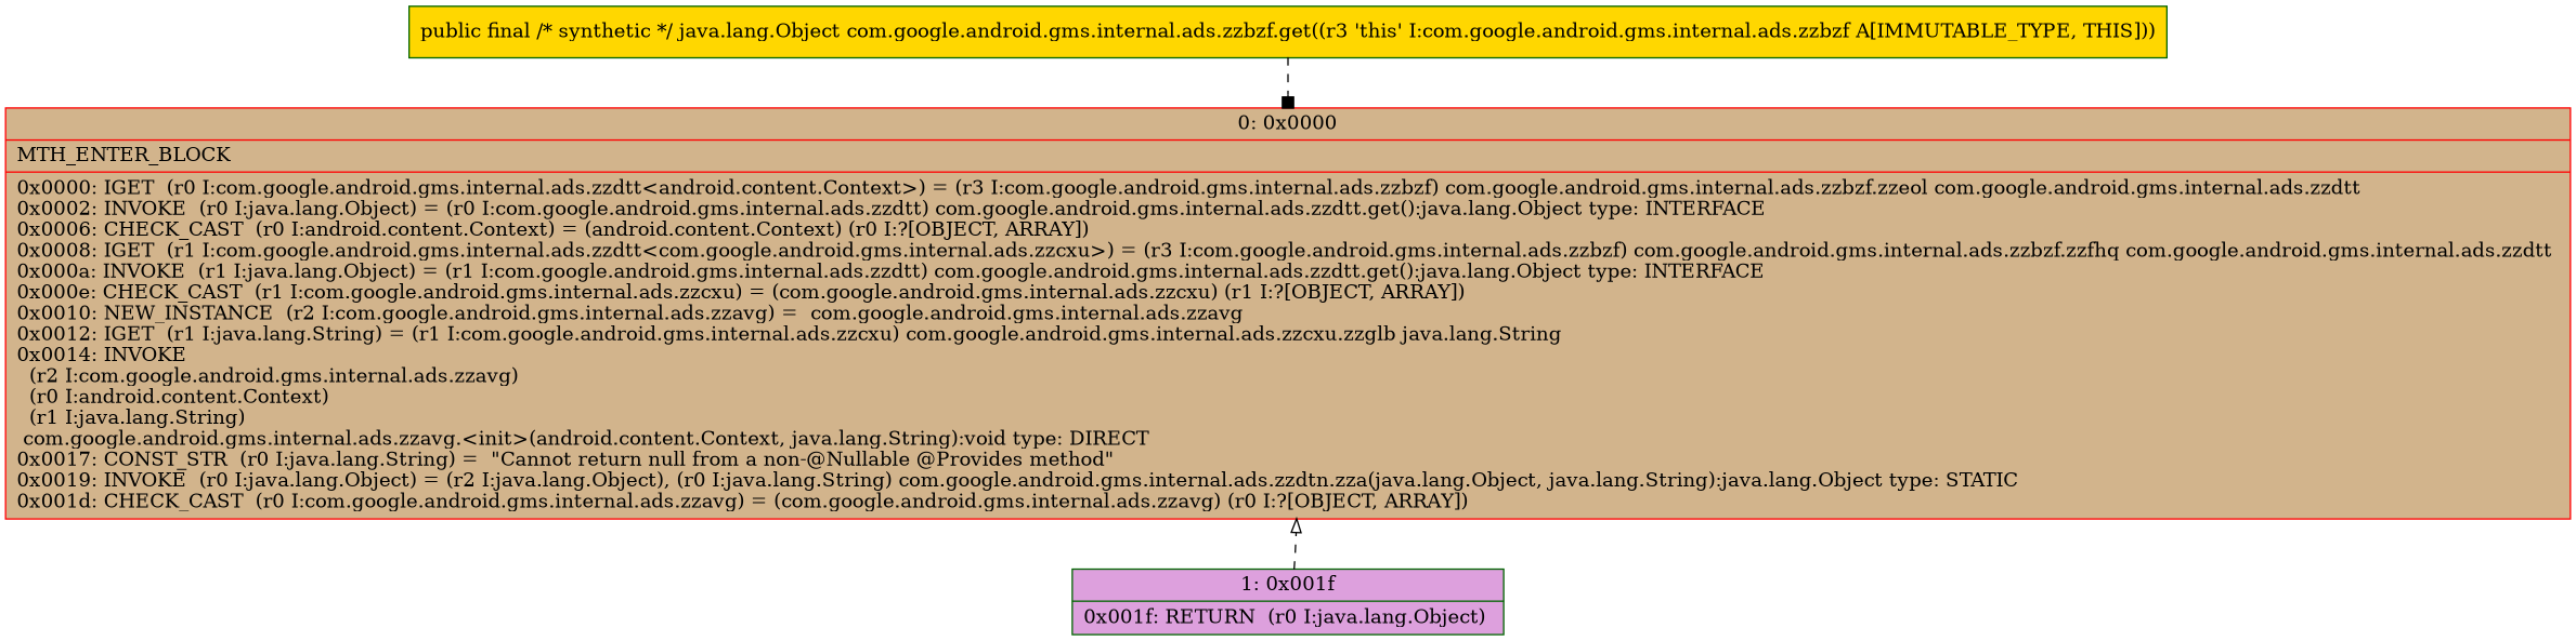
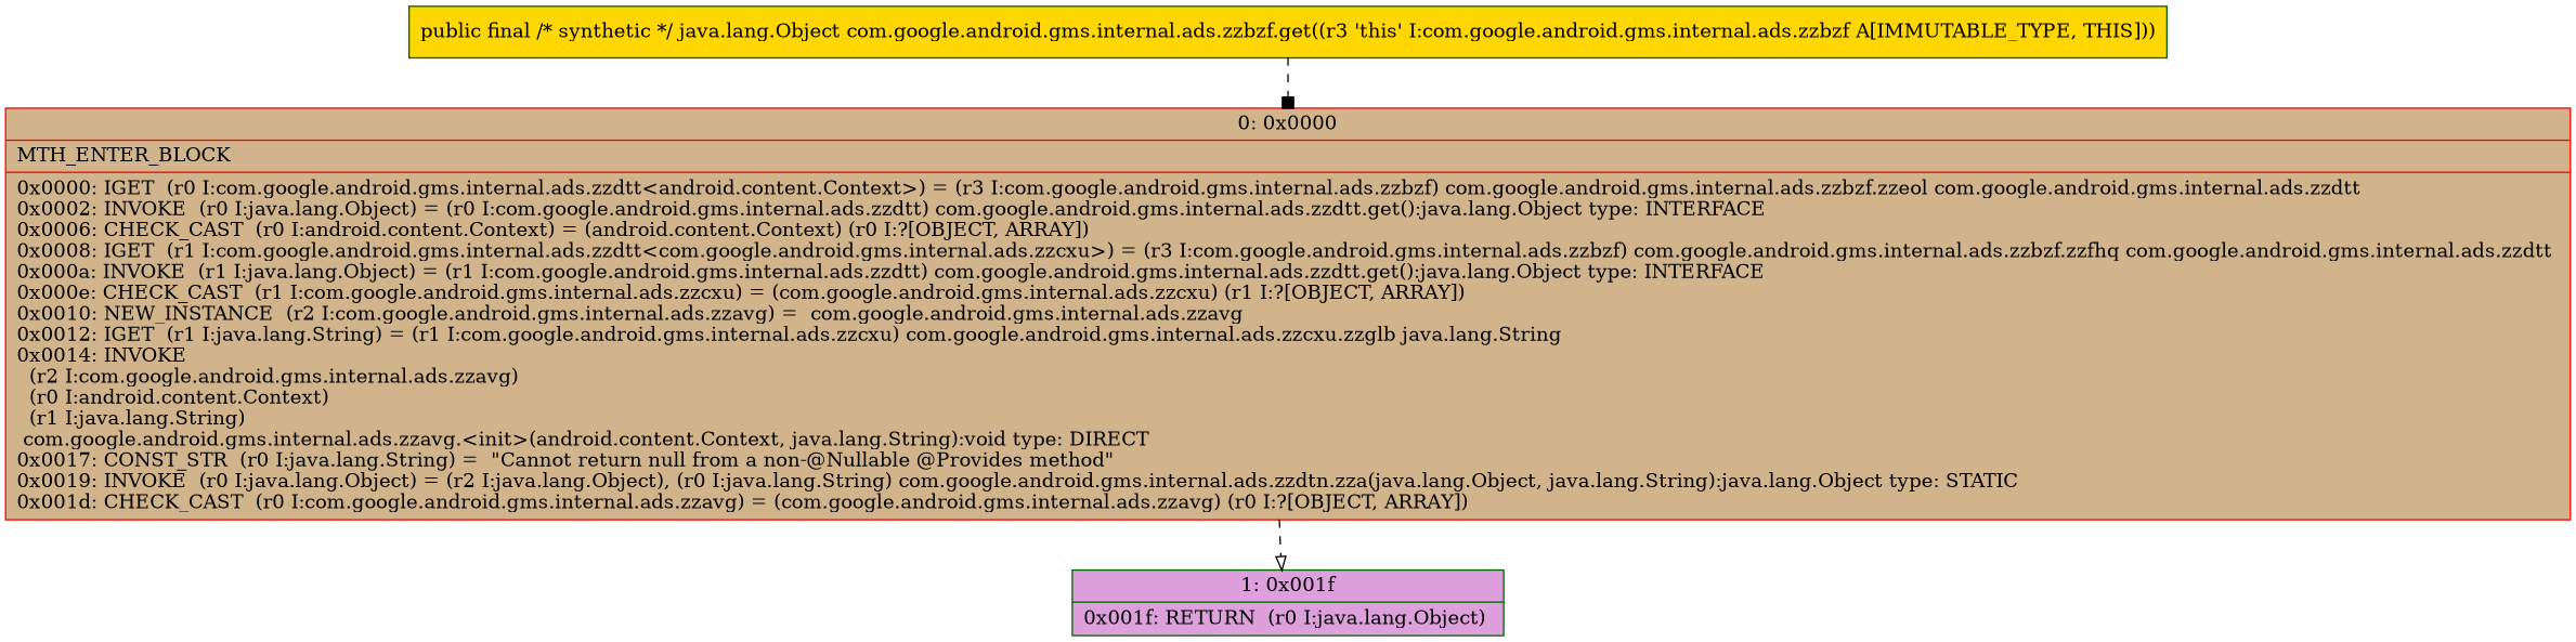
  digraph {
    node [shape=record style=filled color=darkgreen]
    edge [style=dashed]
    n1 [label="{0\:\ 0x0000|MTH_ENTER_BLOCK\l|0x0000: IGET  (r0 I:com.google.android.gms.internal.ads.zzdtt\<android.content.Context\>) = (r3 I:com.google.android.gms.internal.ads.zzbzf) com.google.android.gms.internal.ads.zzbzf.zzeol com.google.android.gms.internal.ads.zzdtt \l0x0002: INVOKE  (r0 I:java.lang.Object) = (r0 I:com.google.android.gms.internal.ads.zzdtt) com.google.android.gms.internal.ads.zzdtt.get():java.lang.Object type: INTERFACE \l0x0006: CHECK_CAST  (r0 I:android.content.Context) = (android.content.Context) (r0 I:?[OBJECT, ARRAY]) \l0x0008: IGET  (r1 I:com.google.android.gms.internal.ads.zzdtt\<com.google.android.gms.internal.ads.zzcxu\>) = (r3 I:com.google.android.gms.internal.ads.zzbzf) com.google.android.gms.internal.ads.zzbzf.zzfhq com.google.android.gms.internal.ads.zzdtt \l0x000a: INVOKE  (r1 I:java.lang.Object) = (r1 I:com.google.android.gms.internal.ads.zzdtt) com.google.android.gms.internal.ads.zzdtt.get():java.lang.Object type: INTERFACE \l0x000e: CHECK_CAST  (r1 I:com.google.android.gms.internal.ads.zzcxu) = (com.google.android.gms.internal.ads.zzcxu) (r1 I:?[OBJECT, ARRAY]) \l0x0010: NEW_INSTANCE  (r2 I:com.google.android.gms.internal.ads.zzavg) =  com.google.android.gms.internal.ads.zzavg \l0x0012: IGET  (r1 I:java.lang.String) = (r1 I:com.google.android.gms.internal.ads.zzcxu) com.google.android.gms.internal.ads.zzcxu.zzglb java.lang.String \l0x0014: INVOKE  \l  (r2 I:com.google.android.gms.internal.ads.zzavg)\l  (r0 I:android.content.Context)\l  (r1 I:java.lang.String)\l com.google.android.gms.internal.ads.zzavg.\<init\>(android.content.Context, java.lang.String):void type: DIRECT \l0x0017: CONST_STR  (r0 I:java.lang.String) =  \"Cannot return null from a non\-@Nullable @Provides method\" \l0x0019: INVOKE  (r0 I:java.lang.Object) = (r2 I:java.lang.Object), (r0 I:java.lang.String) com.google.android.gms.internal.ads.zzdtn.zza(java.lang.Object, java.lang.String):java.lang.Object type: STATIC \l0x001d: CHECK_CAST  (r0 I:com.google.android.gms.internal.ads.zzavg) = (com.google.android.gms.internal.ads.zzavg) (r0 I:?[OBJECT, ARRAY]) \l}" fillcolor=tan color=red]
    n2 [label="{1\:\ 0x001f|0x001f: RETURN  (r0 I:java.lang.Object) \l}" fillcolor=plum]
    n3 [label="{public final \/* synthetic *\/ java.lang.Object com.google.android.gms.internal.ads.zzbzf.get((r3 'this' I:com.google.android.gms.internal.ads.zzbzf A[IMMUTABLE_TYPE, THIS])) }" fillcolor=gold]
-   n2 -> n1 [arrowhead=onormal]
+   n1 -> n2 [arrowhead=onormal]
    n3 -> n1 [arrowhead=box]
  }
